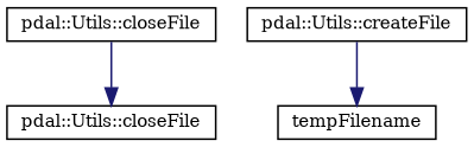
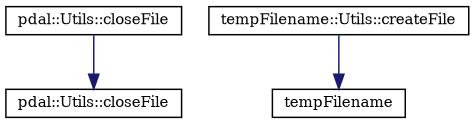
  digraph {
    fontname="DejaVu Serif"
    rankdir=TB
    node [color=black fillcolor=white fontname="DejaVu Serif" fontsize=10 shape=record style=filled]
    edge [color=midnightblue fontname="DejaVu Serif" fontsize=10 labelfontname=Helvetica labelfontsize=10 style=solid]
    n1 [height=0.2 label="pdal::Utils::closeFile" width=0.4]
    n2 [height=0.2 label="pdal::Utils::closeFile" width=0.4]
-   n3 [height=0.2 label="pdal::Utils::createFile" width=0.4]
+   n3 [height=0.2 label="tempFilename::Utils::createFile" width=0.4]
    n4 [height=0.2 label=tempFilename width=0.4]
    n1 -> n2
    n3 -> n4
  }
